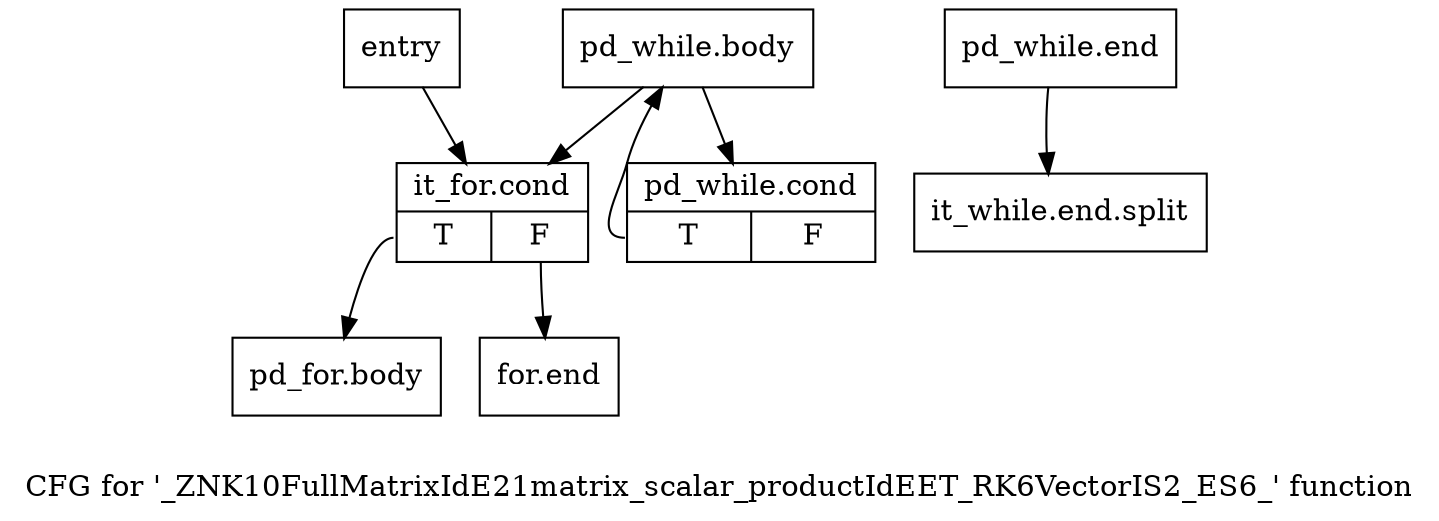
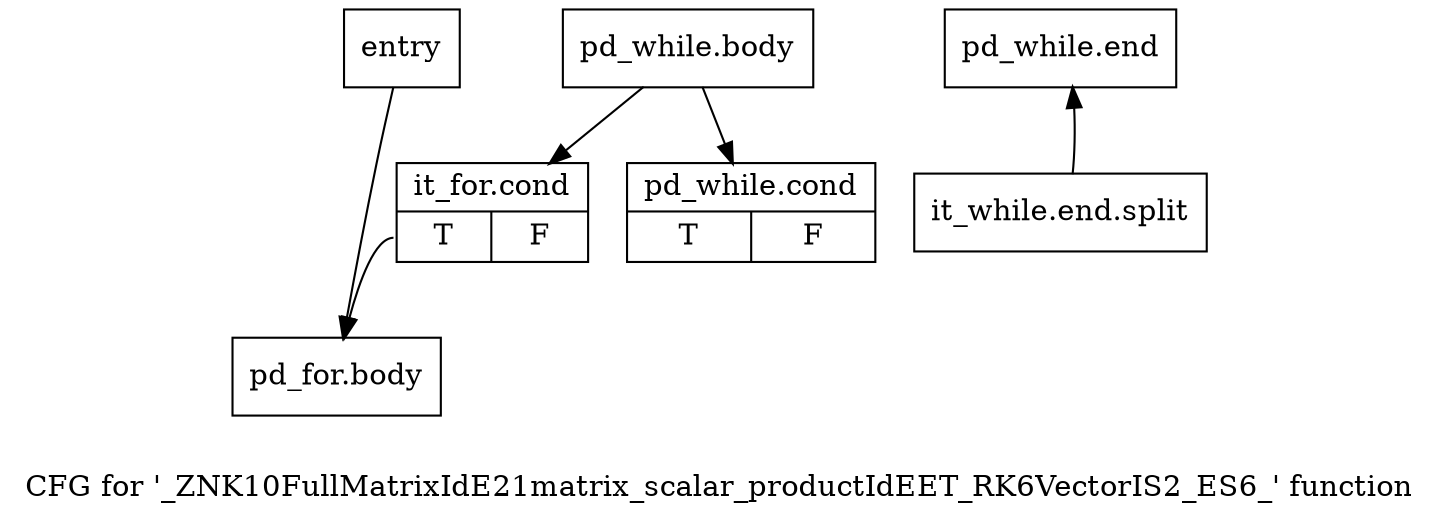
  digraph {
    label="CFG for '_ZNK10FullMatrixIdE21matrix_scalar_productIdEET_RK6VectorIS2_ES6_' function"
    node [shape=record]
    n1 [label="{entry}"]
    n2 [label="{it_for.cond|{<s0>T|<s1>F}}"]
    n3 [label="{pd_for.body}"]
-   n4 [label="{for.end}"]
    n5 [label="{pd_while.cond|{<s0>T|<s1>F}}"]
    n6 [label="{pd_while.body}"]
    n7 [label="{pd_while.end}"]
    n8 [label="{it_while.end.split}"]
-   n1 -> n2
+   n1 -> n3
    n2 -> n3 [tailport=s0]
-   n2 -> n4 [tailport=s1]
-   n5 -> n6 [tailport=s0]
    n6 -> n2
    n6 -> n5
-   n7 -> n8
+   n8 -> n7
  }
